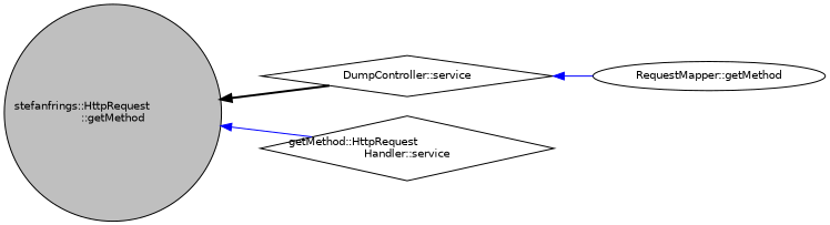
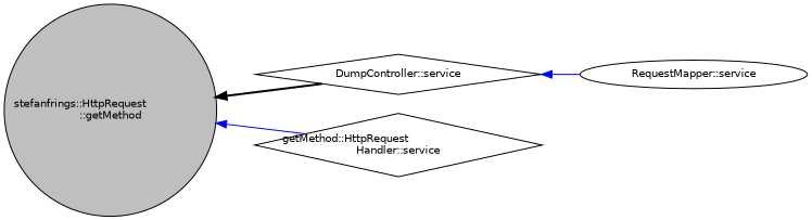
  digraph {
    rankdir=LR
    node [color=black fillcolor=white fontname=Helvetica fontsize=10 shape=diamond style=filled]
    edge [color=blue dir=back fontname=Helvetica fontsize=10 labelfontname=Helvetica labelfontsize=10 style=solid]
    n1 [fillcolor=grey75 fontcolor=black height=0.2 label="stefanfrings::HttpRequest\l::getMethod" shape=circle width=0.4]
    n2 [height=0.2 label="DumpController::service" width=0.4]
    n3 [height=0.2 label="getMethod::HttpRequest\lHandler::service" width=0.4]
-   n4 [height=0.2 label="RequestMapper::getMethod" shape=ellipse width=0.4]
+   n4 [height=0.2 label="RequestMapper::service" shape=ellipse width=0.4]
    n1 -> n2 [color=black style=bold]
    n1 -> n3
    n2 -> n4
  }
